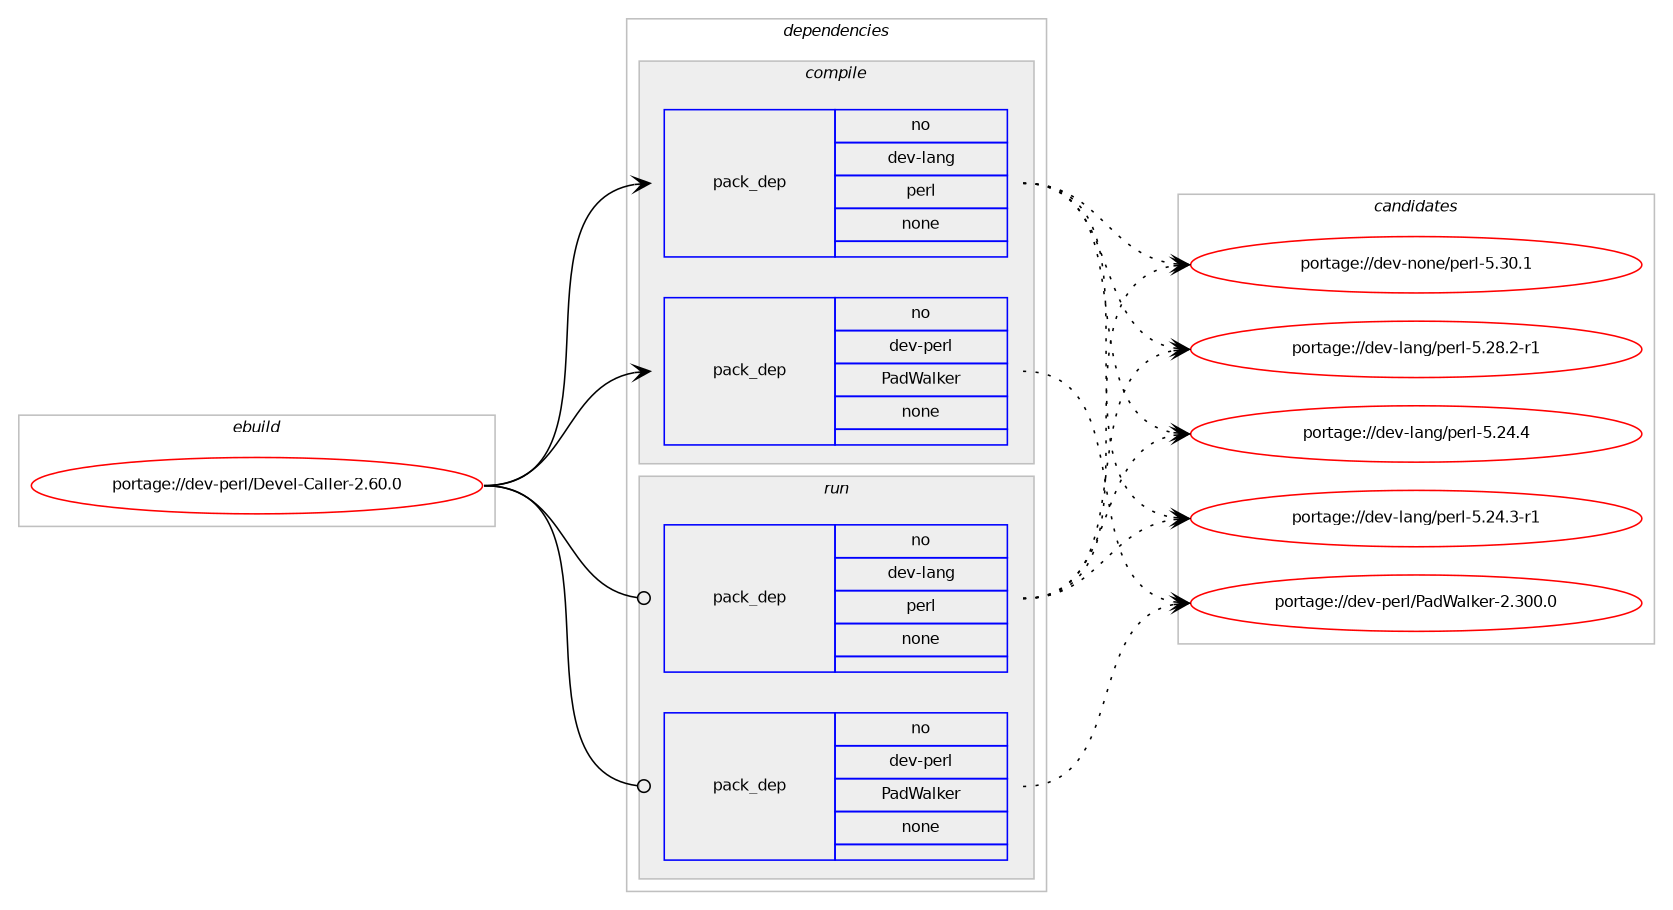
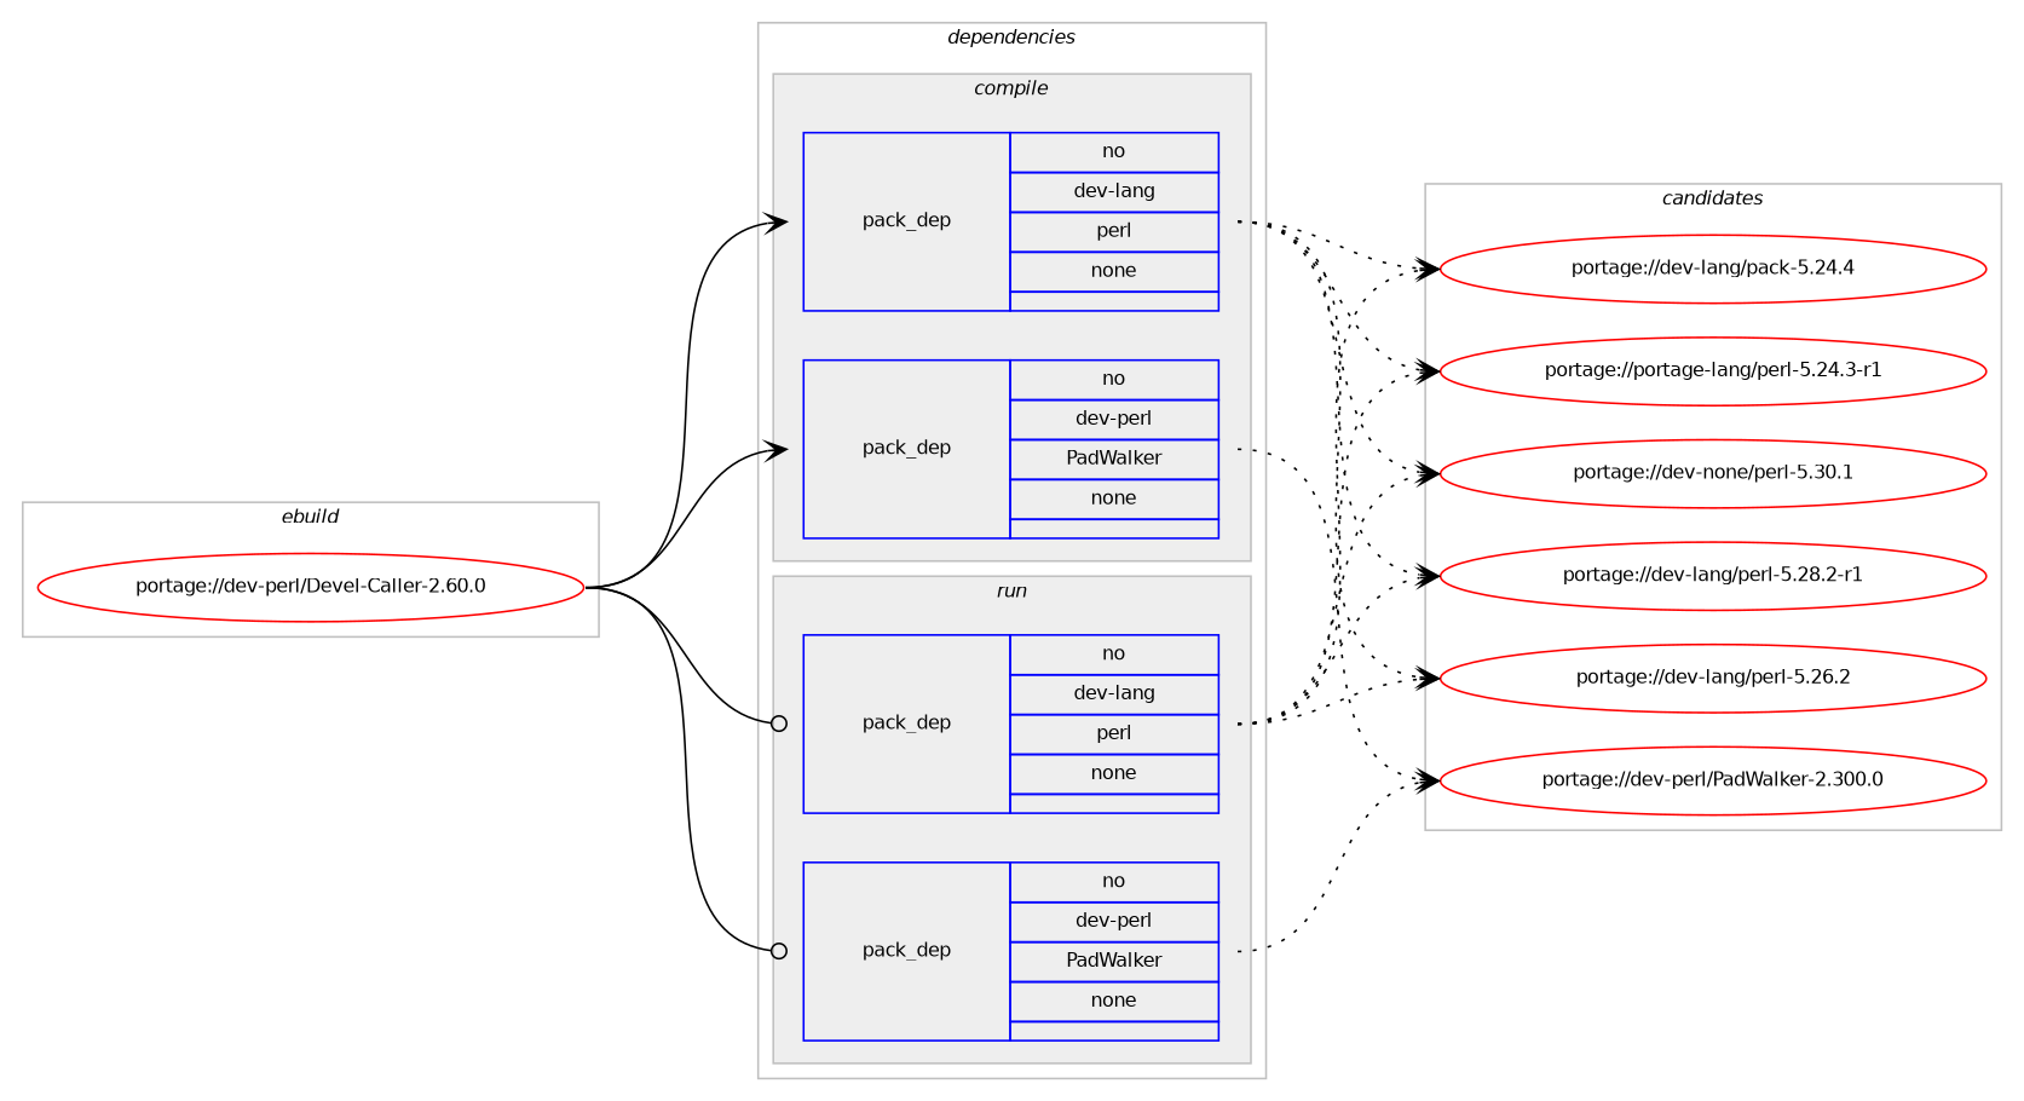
  digraph {
    compound=true
    concentrate=true
    fontname=Helvetica
    fontsize=10
    newrank=true
    rankdir=LR
    ranksep=1.5
    node [color=red fontname=Helvetica fontsize=10]
    edge [arrowhead=vee headport=w style=dotted tailport=e weight=100]
    n1 [label="portage://dev-perl/Devel-Caller-2.60.0" width=4]
    n2 [color=blue label=<<TABLE BORDER="0" CELLBORDER="1" CELLSPACING="0" CELLPADDING="4" WIDTH="220"><TR><TD ROWSPAN="6" CELLPADDING="30">pack_dep</TD></TR><TR><TD WIDTH="110">no</TD></TR><TR><TD>dev-lang</TD></TR><TR><TD>perl</TD></TR><TR><TD>none</TD></TR><TR><TD></TD></TR></TABLE>> shape=none]
    n3 [color=blue label=<<TABLE BORDER="0" CELLBORDER="1" CELLSPACING="0" CELLPADDING="4" WIDTH="220"><TR><TD ROWSPAN="6" CELLPADDING="30">pack_dep</TD></TR><TR><TD WIDTH="110">no</TD></TR><TR><TD>dev-perl</TD></TR><TR><TD>PadWalker</TD></TR><TR><TD>none</TD></TR><TR><TD></TD></TR></TABLE>> shape=none]
    n4 [color=blue label=<<TABLE BORDER="0" CELLBORDER="1" CELLSPACING="0" CELLPADDING="4" WIDTH="220"><TR><TD ROWSPAN="6" CELLPADDING="30">pack_dep</TD></TR><TR><TD WIDTH="110">no</TD></TR><TR><TD>dev-lang</TD></TR><TR><TD>perl</TD></TR><TR><TD>none</TD></TR><TR><TD></TD></TR></TABLE>> shape=none]
    n5 [color=blue label=<<TABLE BORDER="0" CELLBORDER="1" CELLSPACING="0" CELLPADDING="4" WIDTH="220"><TR><TD ROWSPAN="6" CELLPADDING="30">pack_dep</TD></TR><TR><TD WIDTH="110">no</TD></TR><TR><TD>dev-perl</TD></TR><TR><TD>PadWalker</TD></TR><TR><TD>none</TD></TR><TR><TD></TD></TR></TABLE>> shape=none]
    n6 [label="portage://dev-none/perl-5.30.1" width=4]
    n7 [label="portage://dev-lang/perl-5.28.2-r1" width=4]
-   n9 [label="portage://dev-lang/perl-5.24.4" width=4]
-   n10 [label="portage://dev-lang/perl-5.24.3-r1" width=4]
+   n8 [label="portage://dev-lang/perl-5.26.2" width=4]
+   n9 [label="portage://dev-lang/pack-5.24.4" width=4]
+   n10 [label="portage://portage-lang/perl-5.24.3-r1" width=4]
    n11 [label="portage://dev-perl/PadWalker-2.300.0" width=4]
    subgraph cluster_1 {
      color=gray
      label=<<i>ebuild</i>>
      n1
    }
    subgraph cluster_2 {
      color=gray
      label=<<i>dependencies</i>>
      subgraph cluster_3 {
        color=gray
        fillcolor="#eeeeee"
        label=<<i>compile</i>>
        style=filled
        subgraph sub_4 {
          color=gray
          fillcolor="#eeeeee"
          label=<<i>compile</i>>
          style=filled
          n2
        }
        subgraph sub_5 {
          color=gray
          fillcolor="#eeeeee"
          label=<<i>compile</i>>
          style=filled
          n3
        }
      }
      subgraph cluster_6 {
        color=gray
        fillcolor="#eeeeee"
        label=<<i>compile and run</i>>
        style=filled
      }
      subgraph cluster_7 {
        color=gray
        fillcolor="#eeeeee"
        label=<<i>run</i>>
        style=filled
        subgraph sub_8 {
          color=gray
          fillcolor="#eeeeee"
          label=<<i>run</i>>
          style=filled
          n4
        }
        subgraph sub_9 {
          color=gray
          fillcolor="#eeeeee"
          label=<<i>run</i>>
          style=filled
          n5
        }
      }
    }
    subgraph cluster_10 {
      color=gray
      label=<<i>candidates</i>>
      rank=same
      subgraph sub_11 {
        color=black
        label=<<i>candidates</i>>
        nodesep=1
        rank=same
        n6
        n7
+       n8
        n9
        n10
      }
      subgraph sub_12 {
        color=black
        label=<<i>candidates</i>>
        nodesep=1
        rank=same
        n11
      }
      subgraph sub_13 {
        color=black
        label=<<i>candidates</i>>
        nodesep=1
        rank=same
        n6
        n7
+       n8
        n9
        n10
      }
      subgraph sub_14 {
        color=black
        label=<<i>candidates</i>>
        nodesep=1
        rank=same
        n11
      }
    }
    n1 -> n2 [style=solid weight=20]
    n1 -> n3 [style=solid weight=20]
    n1 -> n4 [arrowhead=odot style=solid weight=20]
    n1 -> n5 [arrowhead=odot style=solid weight=20]
    n2 -> n6
    n2 -> n7
+   n2 -> n8
    n2 -> n9
    n2 -> n10
    n3 -> n11
    n4 -> n6
    n4 -> n7
+   n4 -> n8
    n4 -> n9
    n4 -> n10
    n5 -> n11
  }
